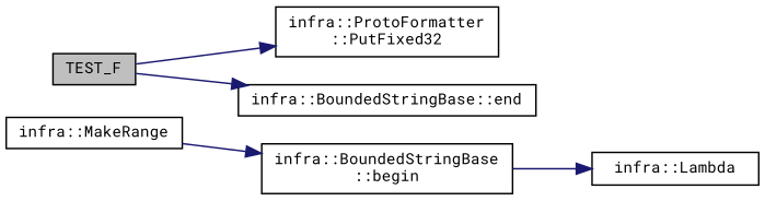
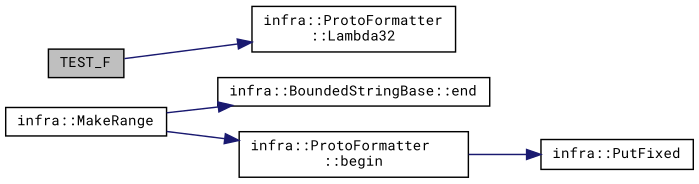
  digraph {
    fontname="Roboto Mono"
    rankdir=LR
    node [color=black fillcolor=white fontname="Roboto Mono" fontsize=10 shape=record style=filled]
    edge [color=midnightblue fontname="Roboto Mono" fontsize=10 labelfontname=Helvetica labelfontsize=10 style=solid]
    n1 [fillcolor=grey75 fontcolor=black height=0.2 label=TEST_F width=0.4]
-   n2 [height=0.2 label="infra::ProtoFormatter\l::PutFixed32" width=0.4]
-   n3 [height=0.2 label="infra::Lambda" width=0.4]
+   n2 [height=0.2 label="infra::ProtoFormatter\l::Lambda32" width=0.4]
+   n3 [height=0.2 label="infra::PutFixed" width=0.4]
    n4 [height=0.2 label="infra::MakeRange" width=0.4]
-   n5 [height=0.2 label="infra::BoundedStringBase\l::begin" width=0.4]
+   n5 [height=0.2 label="infra::ProtoFormatter\l::begin" width=0.4]
    n6 [height=0.2 label="infra::BoundedStringBase::end" width=0.4]
    n1 -> n2
    n4 -> n5
-   n1 -> n6
+   n4 -> n6
    n5 -> n3
  }
